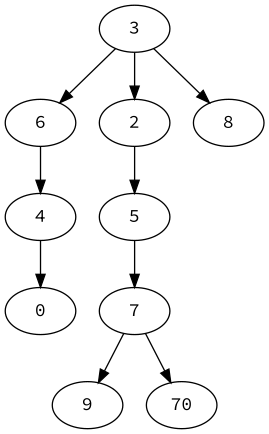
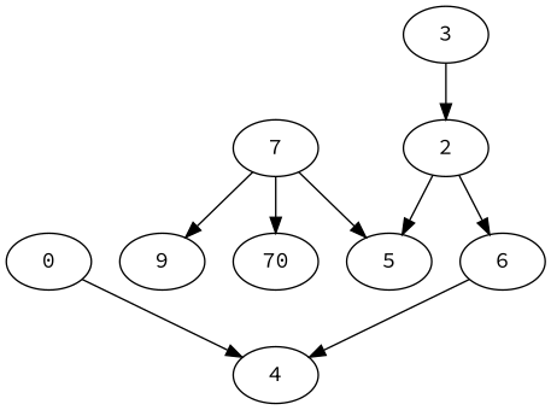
  digraph {
    fontname="Source Code Pro"
    node [alpha=0.06 fontname="Source Code Pro"]
    edge [fontname="Source Code Pro"]
    n1 [expect_size=10406912 label=0]
    4 [alpha=0.11 expect_size=28395520]
    6 [alpha=0.15 expect_size=25885696]
    2 [expect_size=6607872]
    5 [expect_size=39758848]
    3 [expect_size=51030016]
-   8 [alpha=0.00 expect_size=6085632]
    7 [alpha=0.04 expect_size=46236672]
    9 [alpha=0.02 expect_size=46929920]
    n10 [alpha=0.16 expect_size=12261376 label=70]
-   4 -> n1
+   n1 -> 4
    6 -> 4
    2 -> 5
-   5 -> 7
-   3 -> 6
+   7 -> 5
+   2 -> 6
    3 -> 2
-   3 -> 8
    7 -> 9
    7 -> n10
  }
